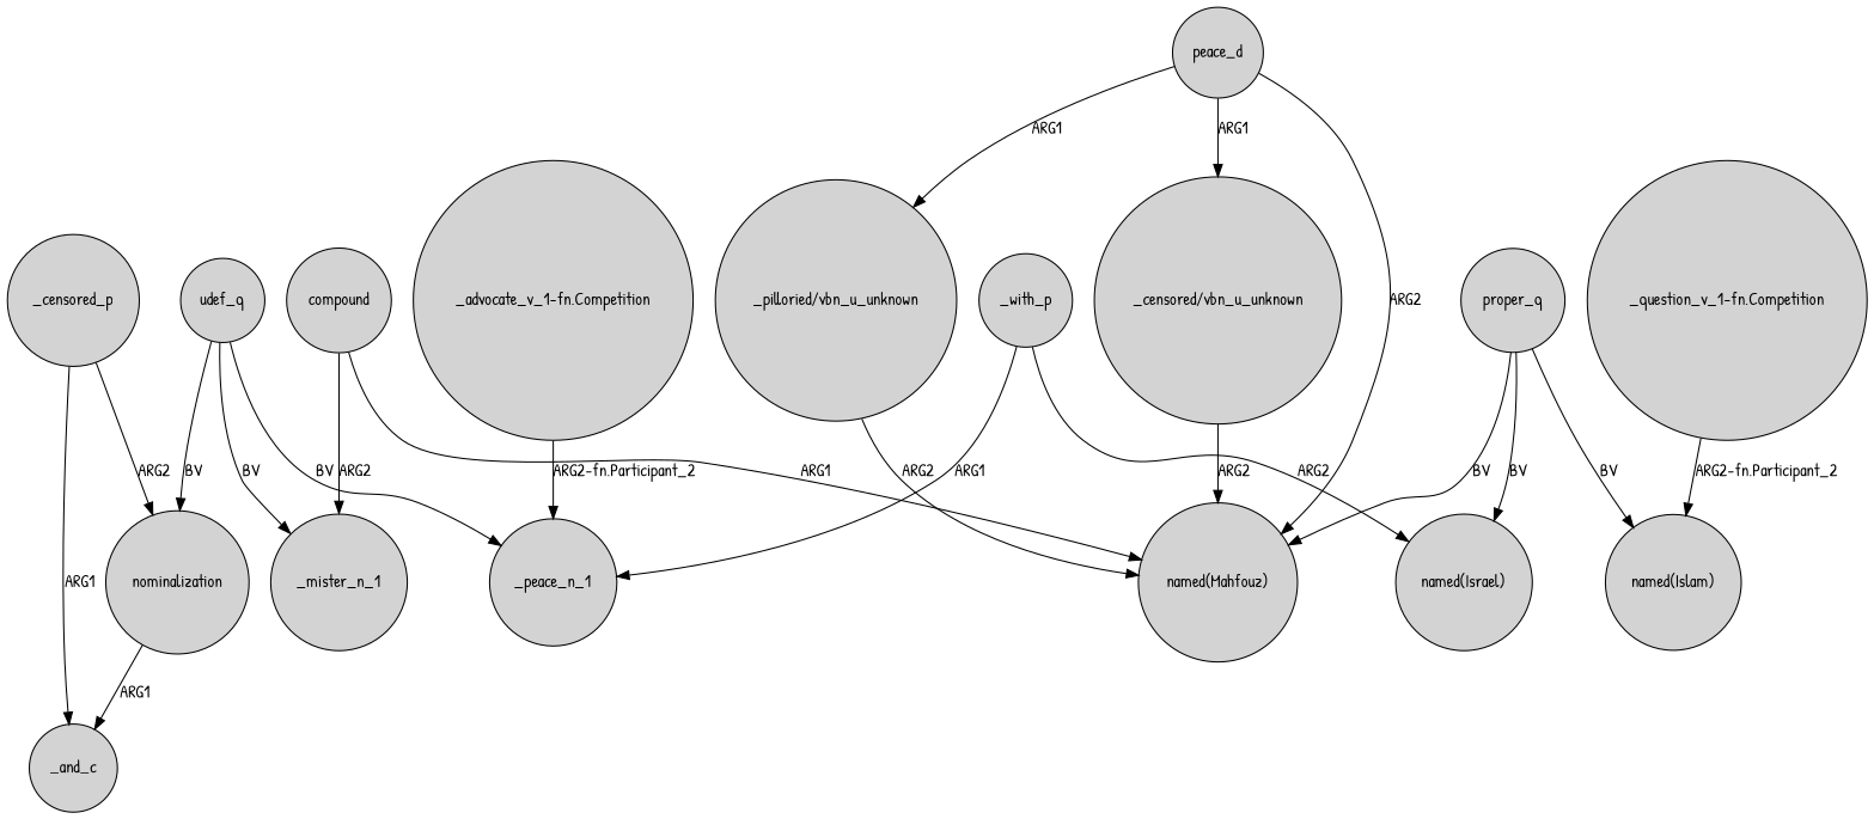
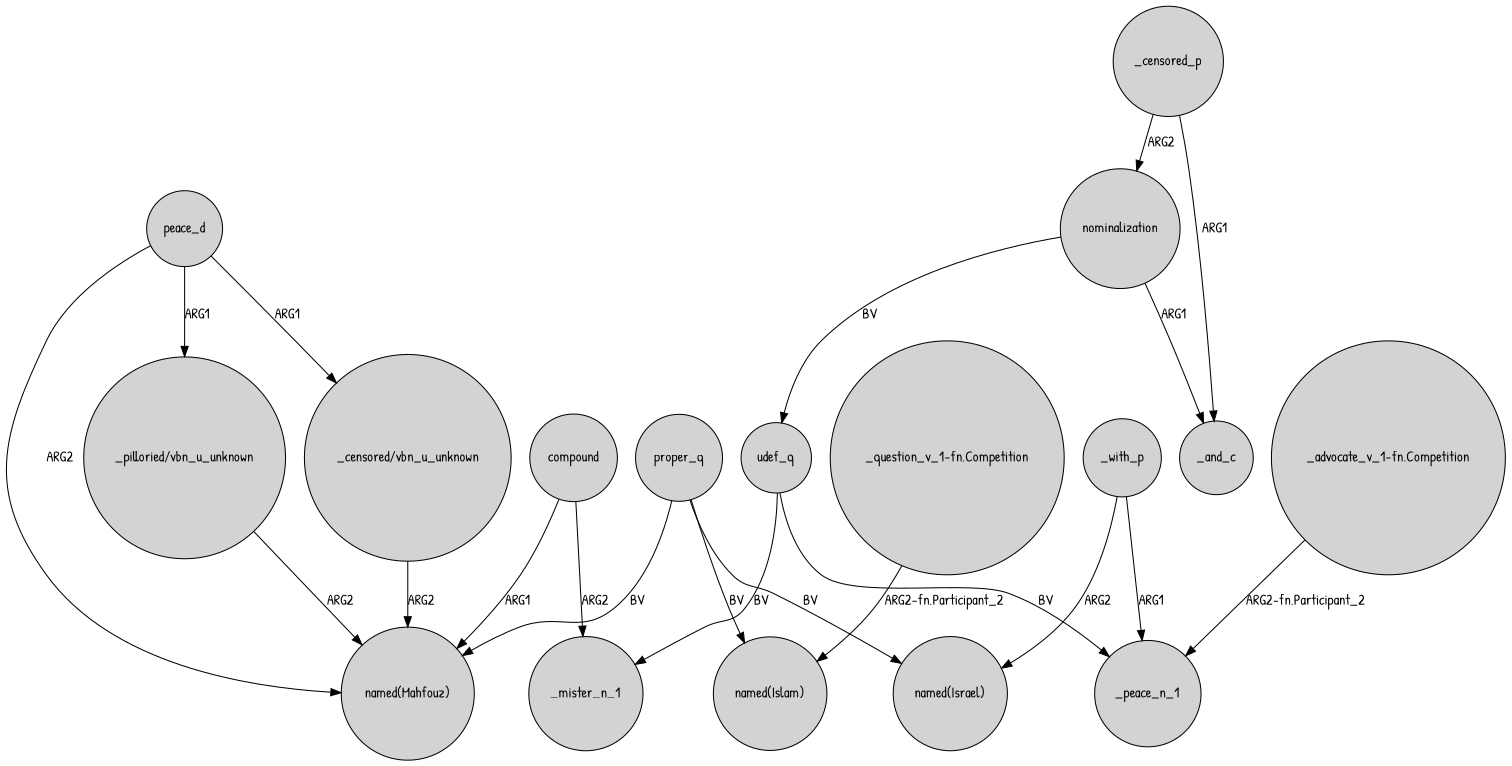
  digraph {
    fontname="Patrick Hand"
    node [fontname="Patrick Hand" shape=circle style=filled]
    edge [fontname="Patrick Hand"]
    compound
    _mister_n_1
    "named(Mahfouz)"
    n4 [label=_censored_p]
    _and_c
    nominalization
    udef_q
    _peace_n_1
    _with_p
    "named(Israel)"
    "_advocate_v_1-fn.Competition"
    n12 [label=peace_d]
    "_pilloried/vbn_u_unknown"
    "_censored/vbn_u_unknown"
    proper_q
    "named(Islam)"
    "_question_v_1-fn.Competition"
    compound -> _mister_n_1 [label=ARG2]
    compound -> "named(Mahfouz)" [label=ARG1]
    n4 -> _and_c [label=ARG1]
    n4 -> nominalization [label=ARG2]
    nominalization -> _and_c [label=ARG1]
    udef_q -> _mister_n_1 [label=BV]
-   udef_q -> nominalization [label=BV]
+   nominalization -> udef_q [label=BV]
    udef_q -> _peace_n_1 [label=BV]
    _with_p -> _peace_n_1 [label=ARG1]
    _with_p -> "named(Israel)" [label=ARG2]
    "_advocate_v_1-fn.Competition" -> _peace_n_1 [label="ARG2-fn.Participant_2"]
    n12 -> "named(Mahfouz)" [label=ARG2]
    n12 -> "_pilloried/vbn_u_unknown" [label=ARG1]
    n12 -> "_censored/vbn_u_unknown" [label=ARG1]
    "_pilloried/vbn_u_unknown" -> "named(Mahfouz)" [label=ARG2]
    "_censored/vbn_u_unknown" -> "named(Mahfouz)" [label=ARG2]
    proper_q -> "named(Mahfouz)" [label=BV]
    proper_q -> "named(Israel)" [label=BV]
    proper_q -> "named(Islam)" [label=BV]
    "_question_v_1-fn.Competition" -> "named(Islam)" [label="ARG2-fn.Participant_2"]
  }
